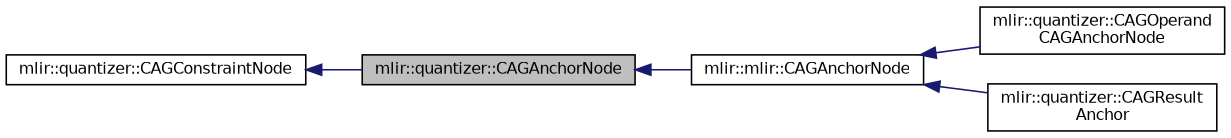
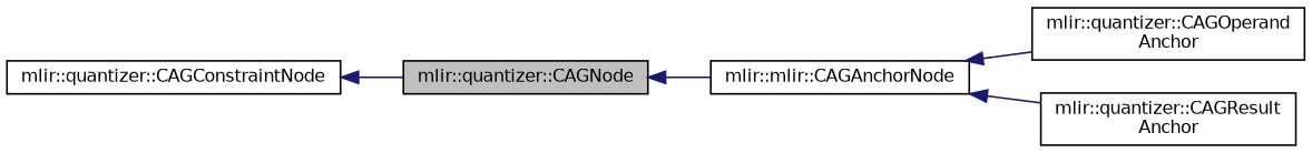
  digraph {
    rankdir=LR
    node [color=black fontname=Helvetica fontsize=10 shape=record]
    edge [color=midnightblue dir=back fontname=Helvetica fontsize=10 labelfontname=Helvetica labelfontsize=10 style=solid]
-   n1 [fillcolor=grey75 fontcolor=black height=0.2 label="mlir::quantizer::CAGAnchorNode" style=filled width=0.4]
+   n1 [fillcolor=grey75 fontcolor=black height=0.2 label="mlir::quantizer::CAGNode" style=filled width=0.4]
    n2 [height=0.2 label="mlir::mlir::CAGAnchorNode" width=0.4]
-   n3 [height=0.2 label="mlir::quantizer::CAGOperand\lCAGAnchorNode" width=0.4]
+   n3 [height=0.2 label="mlir::quantizer::CAGOperand\lAnchor" width=0.4]
    n4 [height=0.2 label="mlir::quantizer::CAGResult\lAnchor" width=0.4]
    n5 [height=0.2 label="mlir::quantizer::CAGConstraintNode" width=0.4]
    n1 -> n2
    n2 -> n3
    n2 -> n4
    n5 -> n1
  }
